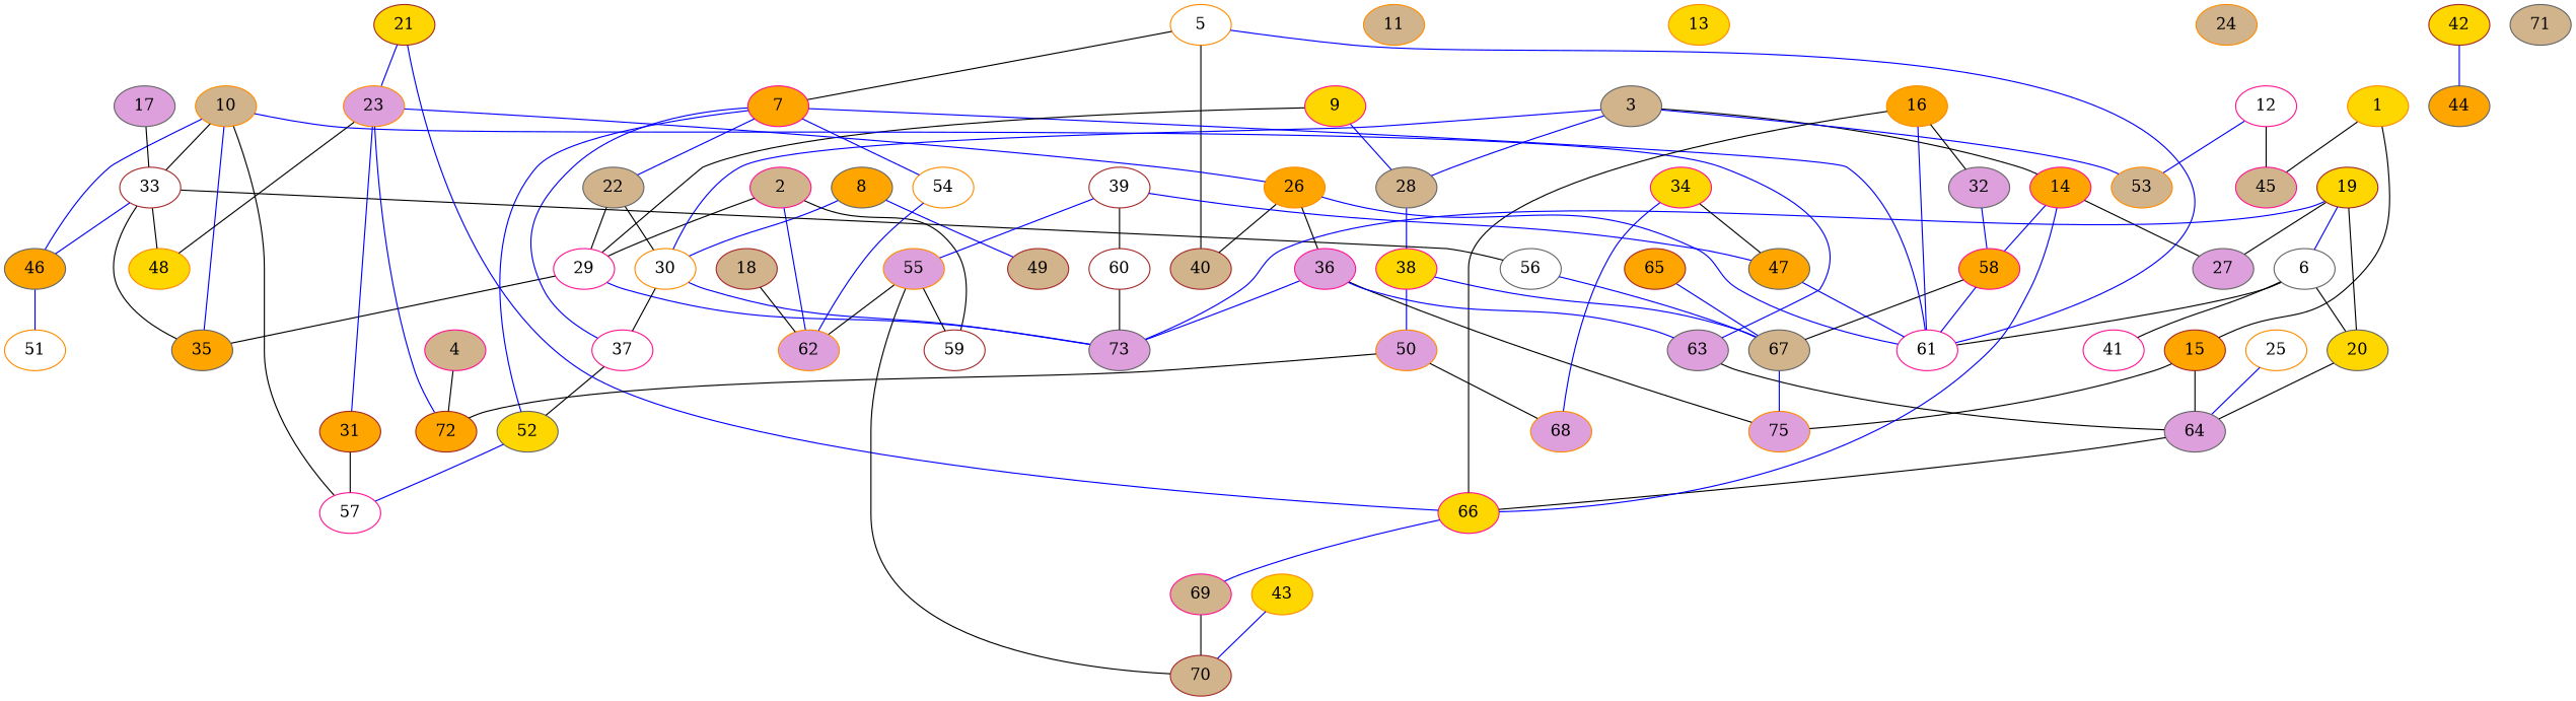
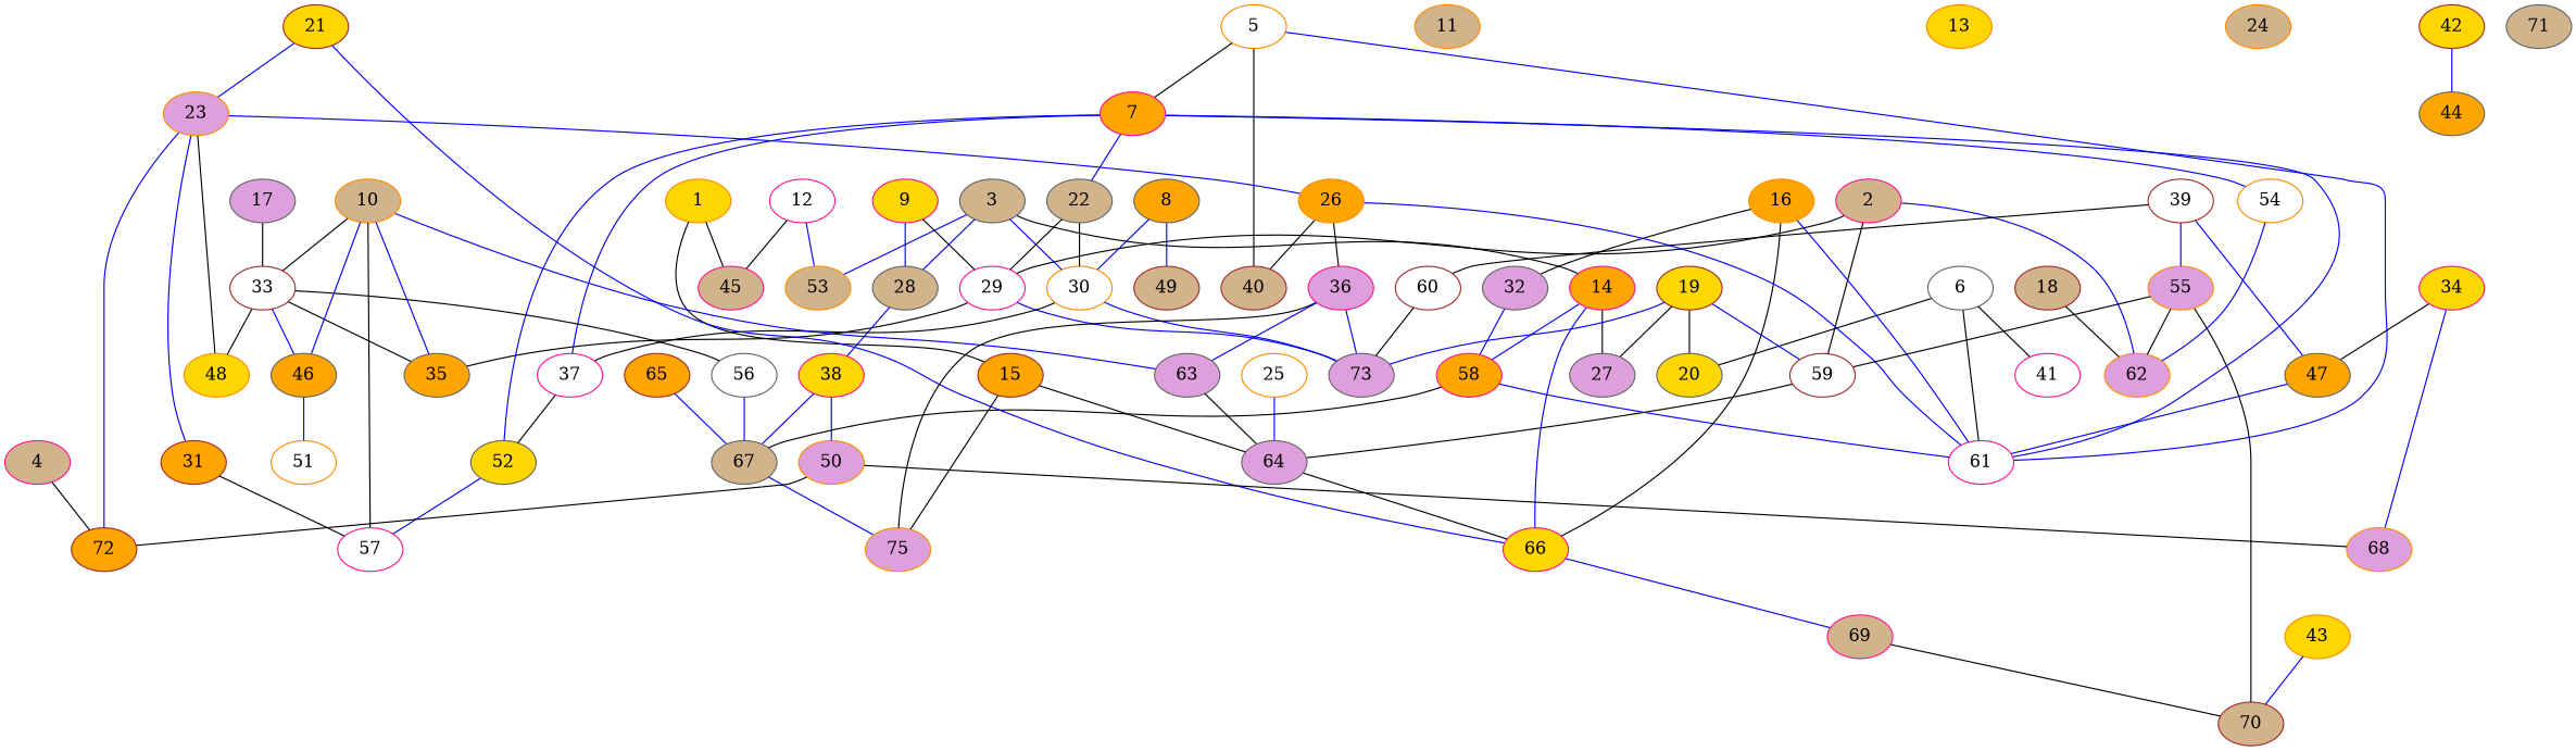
  graph {
    node [color=darkorange fillcolor=tan style=filled]
    edge [color=blue]
    1 [fillcolor=gold]
    15 [color=brown fillcolor=orange]
    45 [color=deeppink]
    64 [color=gray40 fillcolor=plum]
    n5 [fillcolor=plum label=75]
    2 [color=deeppink]
    29 [color=deeppink fillcolor=white]
    59 [color=brown fillcolor=white]
    62 [fillcolor=plum]
    35 [color=gray40 fillcolor=orange]
    73 [color=gray40 fillcolor=plum]
    3 [color=gray40]
    14 [color=deeppink fillcolor=orange]
    28 [color=gray40]
    30 [fillcolor=white]
    53
    27 [color=gray40 fillcolor=plum]
    58 [color=deeppink fillcolor=orange]
    66 [color=deeppink fillcolor=gold]
    38 [color=deeppink fillcolor=gold]
    37 [color=deeppink fillcolor=white]
    4 [color=deeppink]
    72 [color=brown fillcolor=orange]
    5 [fillcolor=white]
    7 [color=deeppink fillcolor=orange]
    40 [color=brown]
    61 [color=deeppink fillcolor=white]
    22 [color=gray40]
    52 [color=gray40 fillcolor=gold]
    54 [fillcolor=white]
    6 [color=gray40 fillcolor=white]
    20 [color=gray40 fillcolor=gold]
    41 [color=deeppink fillcolor=white]
    57 [color=deeppink fillcolor=white]
    8 [color=gray40 fillcolor=orange]
    49 [color=brown]
    9 [color=deeppink fillcolor=gold]
    33 [color=brown fillcolor=white]
    10
    46 [color=gray40 fillcolor=orange]
    63 [color=gray40 fillcolor=plum]
    48 [fillcolor=gold]
    56 [color=gray40 fillcolor=white]
    51 [fillcolor=white]
    11
    12 [color=deeppink fillcolor=white]
    13 [fillcolor=gold]
    67 [color=gray40]
    69 [color=deeppink]
    16 [fillcolor=orange]
    32 [color=gray40 fillcolor=plum]
    17 [color=gray40 fillcolor=plum]
    18 [color=brown]
    19 [color=brown fillcolor=gold]
    21 [color=brown fillcolor=gold]
    23 [fillcolor=plum]
    26 [fillcolor=orange]
    31 [color=brown fillcolor=orange]
    36 [color=deeppink fillcolor=plum]
    24
    25 [fillcolor=white]
    50 [fillcolor=plum]
    34 [color=deeppink fillcolor=gold]
    47 [color=gray40 fillcolor=orange]
    68 [fillcolor=plum]
    39 [color=brown fillcolor=white]
    55 [fillcolor=plum]
    60 [color=brown fillcolor=white]
    70 [color=brown]
    42 [color=brown fillcolor=gold]
    44 [color=gray40 fillcolor=orange]
    43 [fillcolor=gold]
    65 [color=brown fillcolor=orange]
    71 [color=gray40]
    1 -- 15 [color=black]
    1 -- 45 [color=black]
    15 -- 64 [color=black]
    15 -- n5 [color=black]
    64 -- 66 [color=black]
    2 -- 29 [color=black]
    2 -- 59 [color=black]
    2 -- 62
    29 -- 35 [color=black]
    29 -- 73
-   20 -- 64 [color=black]
+   59 -- 64 [color=black]
    3 -- 14 [color=black]
    3 -- 28
    3 -- 30
    3 -- 53
    14 -- 27 [color=black]
    14 -- 58
    14 -- 66
    28 -- 38
    30 -- 73
    30 -- 37 [color=black]
    58 -- 61
    58 -- 67 [color=black]
    66 -- 69
    38 -- 67
    38 -- 50
    37 -- 52 [color=black]
    4 -- 72 [color=black]
    5 -- 7 [color=black]
    5 -- 40 [color=black]
    5 -- 61
    7 -- 37
    7 -- 61
    7 -- 22
    7 -- 52
    7 -- 54
    22 -- 29 [color=black]
    22 -- 30 [color=black]
    52 -- 57
    54 -- 62
    6 -- 61 [color=black]
    6 -- 20 [color=black]
    6 -- 41 [color=black]
    8 -- 30
    8 -- 49
    9 -- 29 [color=black]
    9 -- 28
    33 -- 35 [color=black]
    33 -- 46
    33 -- 48 [color=black]
    33 -- 56 [color=black]
    10 -- 35
    10 -- 57 [color=black]
    10 -- 33 [color=black]
    10 -- 46
    10 -- 63
    46 -- 51
    63 -- 64 [color=black]
    56 -- 67
    12 -- 45 [color=black]
    12 -- 53
    67 -- n5
    69 -- 70 [color=black]
    16 -- 66 [color=black]
    16 -- 61
    16 -- 32 [color=black]
    32 -- 58
    17 -- 33 [color=black]
    18 -- 62 [color=black]
-   19 -- 6
+   19 -- 59
    19 -- 73
    19 -- 27 [color=black]
    19 -- 20 [color=black]
    21 -- 66
    21 -- 23
    23 -- 72
    23 -- 48 [color=black]
    23 -- 26
    23 -- 31
    26 -- 40 [color=black]
    26 -- 61
    26 -- 36 [color=black]
    31 -- 57 [color=black]
    36 -- n5 [color=black]
    36 -- 73
    36 -- 63
    25 -- 64
    50 -- 72 [color=black]
    50 -- 68 [color=black]
    34 -- 47 [color=black]
    34 -- 68
    47 -- 61
    39 -- 47
    39 -- 55
    39 -- 60 [color=black]
    55 -- 59 [color=black]
    55 -- 62 [color=black]
    55 -- 70 [color=black]
    60 -- 73 [color=black]
    42 -- 44
    43 -- 70
    65 -- 67
  }
